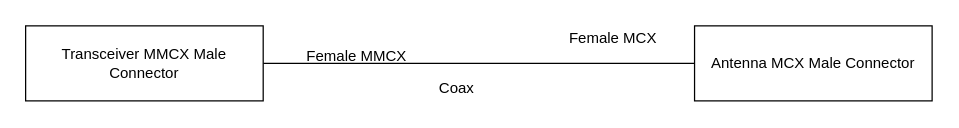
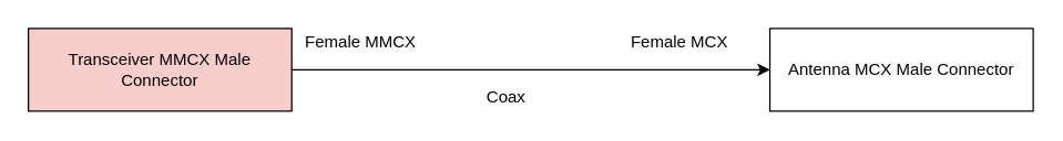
  <mxCell id="0" />
  <mxCell id="1" parent="0" />
- <mxCell id="2" style="edgeStyle=orthogonalEdgeStyle;rounded=0;orthogonalLoop=1;jettySize=auto;html=1;entryX=0;entryY=0.5;entryDx=0;entryDy=0;endArrow=none;" edge="1" parent="1" source="3" target="4"><mxGeometry relative="1" as="geometry" /></mxCell>
- <mxCell id="3" value="Transceiver MMCX Male Connector" style="rounded=0;whiteSpace=wrap;html=1;" vertex="1" parent="1"><mxGeometry x="20" y="20" width="190" height="60" as="geometry" /></mxCell>
+ <mxCell id="2" style="edgeStyle=orthogonalEdgeStyle;rounded=0;orthogonalLoop=1;jettySize=auto;html=1;entryX=0;entryY=0.5;entryDx=0;entryDy=0;" edge="1" parent="1" source="3" target="4"><mxGeometry relative="1" as="geometry" /></mxCell>
+ <mxCell id="3" value="Transceiver MMCX Male Connector" style="rounded=0;whiteSpace=wrap;html=1;fillColor=#f8cecc;" vertex="1" parent="1"><mxGeometry x="20" y="20" width="190" height="60" as="geometry" /></mxCell>
  <mxCell id="4" value="Antenna MCX Male Connector" style="rounded=0;whiteSpace=wrap;html=1;" vertex="1" parent="1"><mxGeometry x="555" y="20" width="190" height="60" as="geometry" /></mxCell>
- <mxCell id="5" value="Female MMCX" style="text;html=1;strokeColor=none;fillColor=none;align=center;verticalAlign=middle;whiteSpace=wrap;rounded=0;" vertex="1" parent="1"><mxGeometry x="235" y="35" width="100" height="20" as="geometry" /></mxCell>
+ <mxCell id="5" value="Female MMCX" style="text;html=1;strokeColor=none;fillColor=none;align=center;verticalAlign=middle;whiteSpace=wrap;rounded=0;" vertex="1" parent="1"><mxGeometry x="210" y="20" width="100" height="20" as="geometry" /></mxCell>
  <mxCell id="6" value="Female MCX" style="text;html=1;strokeColor=none;fillColor=none;align=center;verticalAlign=middle;whiteSpace=wrap;rounded=0;" vertex="1" parent="1"><mxGeometry x="440" y="20" width="100" height="20" as="geometry" /></mxCell>
  <mxCell id="7" value="Coax" style="text;html=1;strokeColor=none;fillColor=none;align=center;verticalAlign=middle;whiteSpace=wrap;rounded=0;" vertex="1" parent="1"><mxGeometry x="345" y="60" width="40" height="20" as="geometry" /></mxCell>
